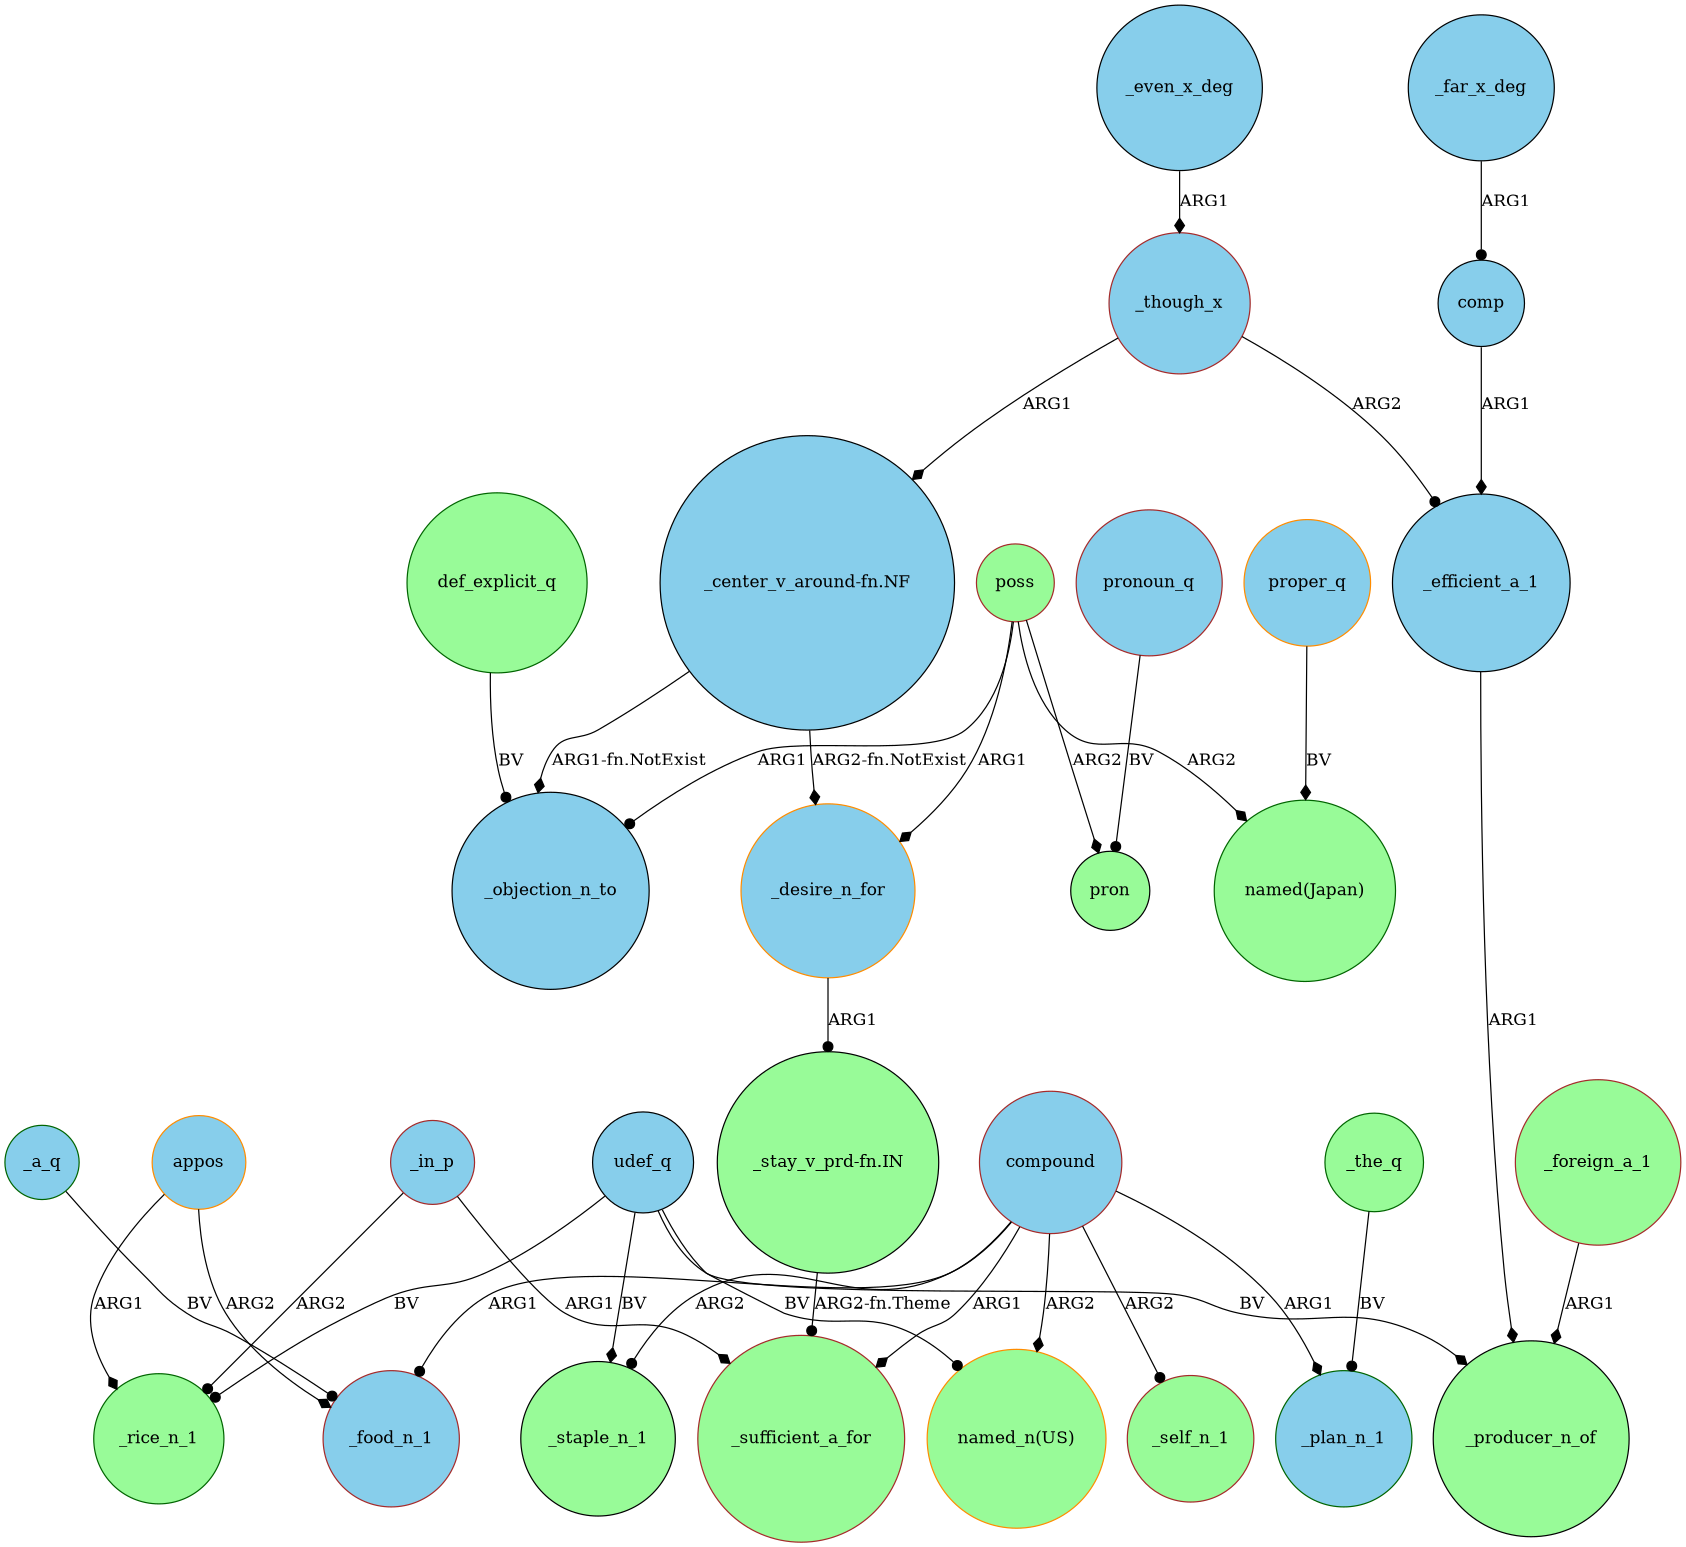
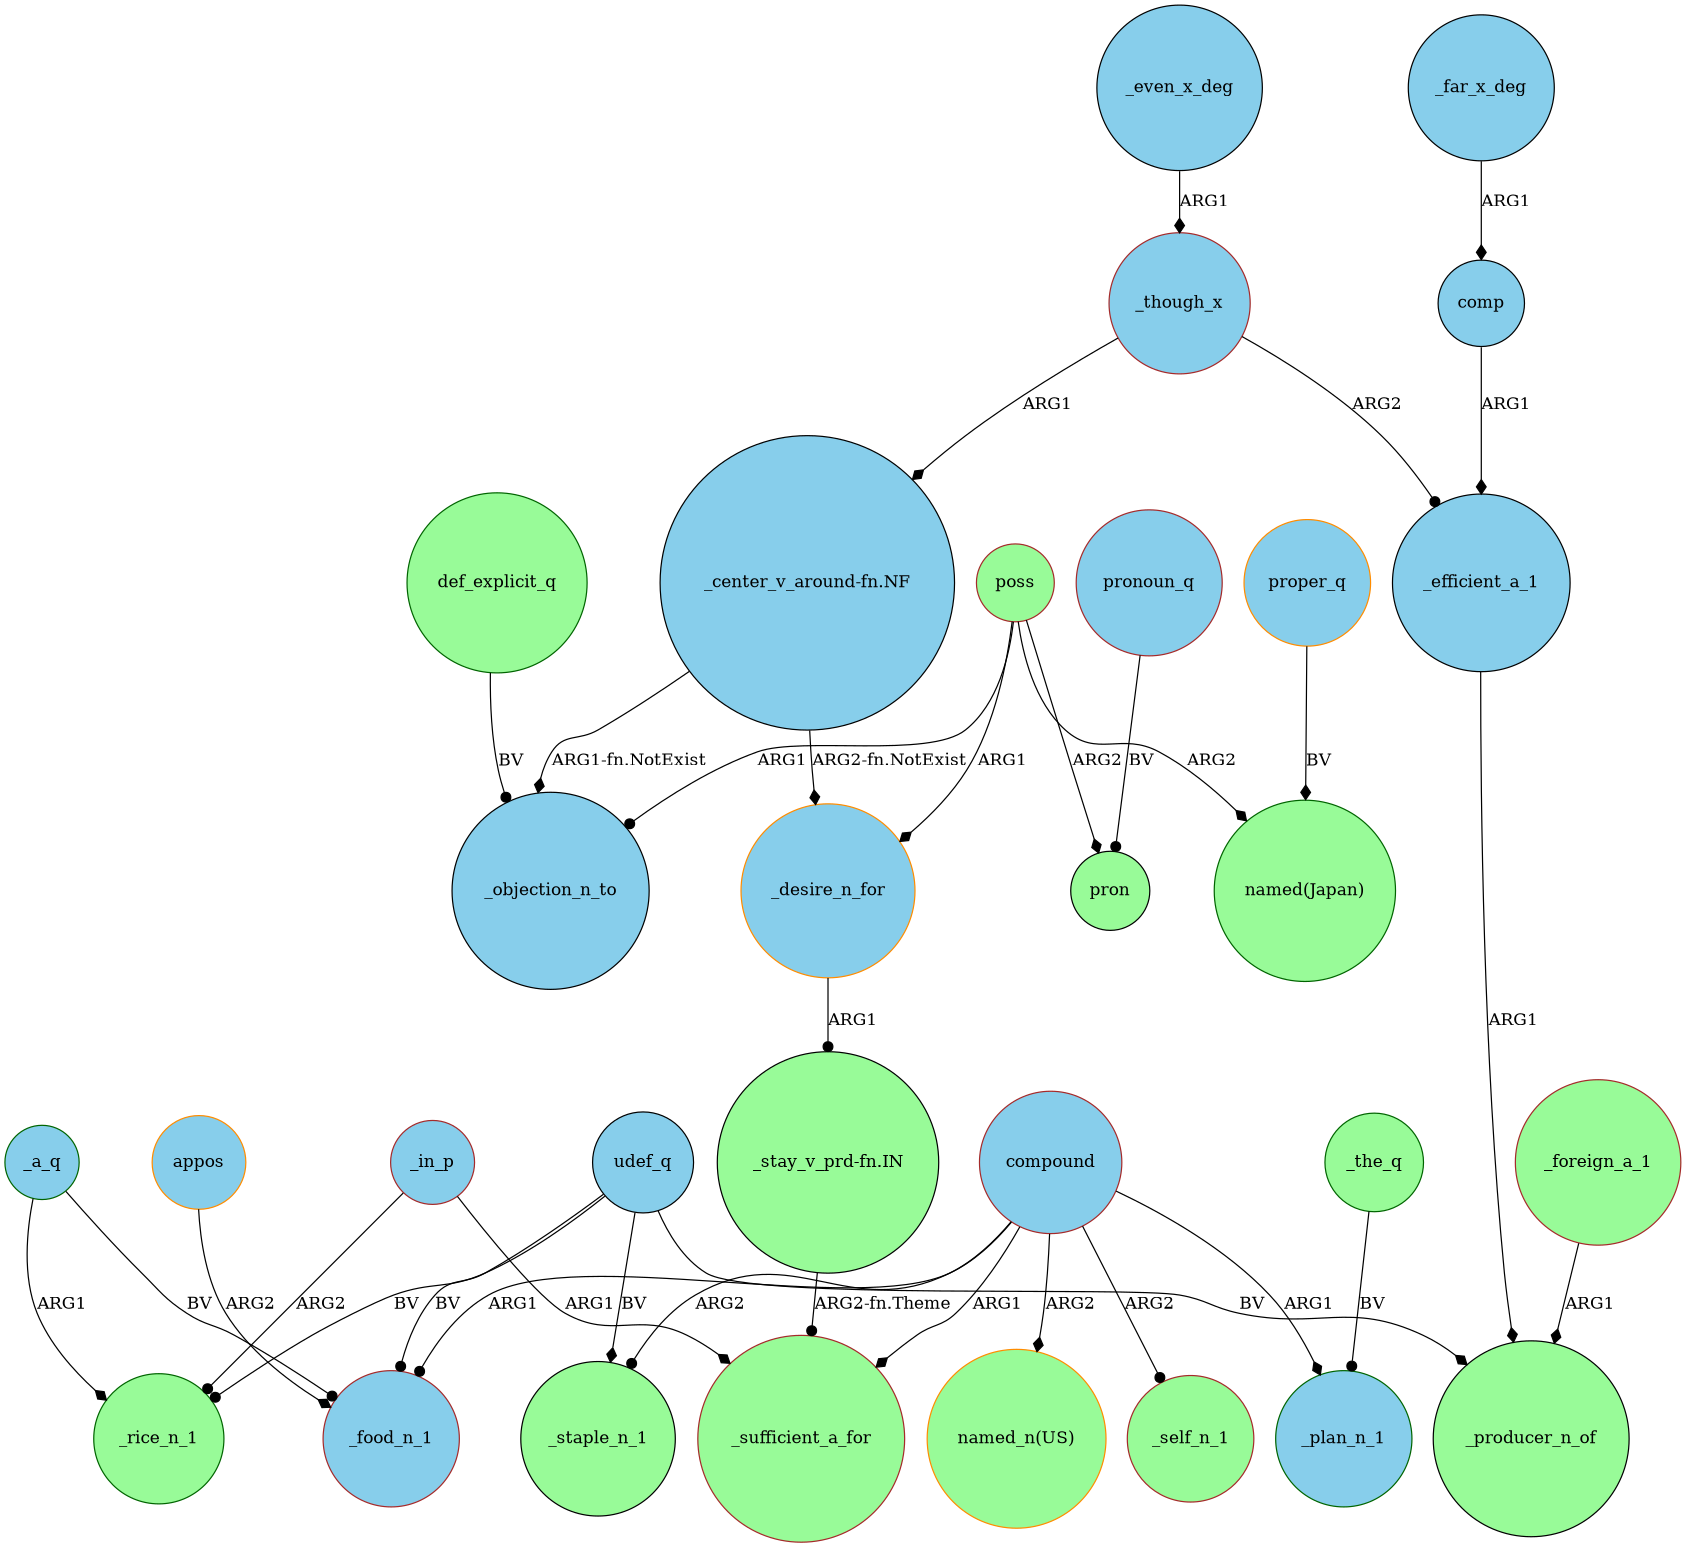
  digraph {
    node [color=black fillcolor=skyblue shape=circle style=filled]
    edge [arrowhead=diamond]
    _a_q [color=darkgreen]
    _food_n_1 [color=brown]
    "_center_v_around-fn.NF"
    _though_x [color=brown]
    _efficient_a_1
    _desire_n_for [color=darkorange]
    _objection_n_to
    _producer_n_of [fillcolor=palegreen]
    "_stay_v_prd-fn.IN" [fillcolor=palegreen]
    udef_q
    "named_n(US)" [color=darkorange fillcolor=palegreen]
    _rice_n_1 [color=darkgreen fillcolor=palegreen]
    _staple_n_1 [fillcolor=palegreen]
    _self_n_1 [color=brown fillcolor=palegreen]
    def_explicit_q [color=darkgreen fillcolor=palegreen]
    _sufficient_a_for [color=brown fillcolor=palegreen]
    poss [color=brown fillcolor=palegreen]
    pron [fillcolor=palegreen]
    "named(Japan)" [color=darkgreen fillcolor=palegreen]
    _plan_n_1 [color=darkgreen]
    _the_q [color=darkgreen fillcolor=palegreen]
    _even_x_deg
    comp
    compound [color=brown]
    proper_q [color=darkorange]
    _foreign_a_1 [color=brown fillcolor=palegreen]
    appos [color=darkorange]
    pronoun_q [color=brown]
    _in_p [color=brown]
    _far_x_deg
    _a_q -> _food_n_1 [arrowhead=dot label=BV]
    "_center_v_around-fn.NF" -> _desire_n_for [label="ARG2-fn.NotExist"]
    "_center_v_around-fn.NF" -> _objection_n_to [label="ARG1-fn.NotExist"]
    _though_x -> "_center_v_around-fn.NF" [label=ARG1]
    _though_x -> _efficient_a_1 [arrowhead=dot label=ARG2]
    _efficient_a_1 -> _producer_n_of [label=ARG1]
    _desire_n_for -> "_stay_v_prd-fn.IN" [arrowhead=dot label=ARG1]
    "_stay_v_prd-fn.IN" -> _sufficient_a_for [arrowhead=dot label="ARG2-fn.Theme"]
    udef_q -> _producer_n_of [label=BV]
-   udef_q -> "named_n(US)" [arrowhead=dot label=BV]
+   udef_q -> _food_n_1 [arrowhead=dot label=BV]
    udef_q -> _rice_n_1 [arrowhead=dot label=BV]
    udef_q -> _staple_n_1 [label=BV]
    def_explicit_q -> _objection_n_to [arrowhead=dot label=BV]
    poss -> _desire_n_for [label=ARG1]
    poss -> _objection_n_to [arrowhead=dot label=ARG1]
    poss -> pron [label=ARG2]
    poss -> "named(Japan)" [label=ARG2]
    _the_q -> _plan_n_1 [arrowhead=dot label=BV]
    _even_x_deg -> _though_x [label=ARG1]
    comp -> _efficient_a_1 [label=ARG1]
    compound -> _food_n_1 [arrowhead=dot label=ARG1]
    compound -> "named_n(US)" [label=ARG2]
    compound -> _staple_n_1 [arrowhead=dot label=ARG2]
    compound -> _self_n_1 [arrowhead=dot label=ARG2]
    compound -> _sufficient_a_for [label=ARG1]
    compound -> _plan_n_1 [label=ARG1]
    proper_q -> "named(Japan)" [label=BV]
    _foreign_a_1 -> _producer_n_of [label=ARG1]
    appos -> _food_n_1 [label=ARG2]
-   appos -> _rice_n_1 [label=ARG1]
+   _a_q -> _rice_n_1 [label=ARG1]
    pronoun_q -> pron [arrowhead=dot label=BV]
    _in_p -> _rice_n_1 [arrowhead=dot label=ARG2]
    _in_p -> _sufficient_a_for [label=ARG1]
-   _far_x_deg -> comp [arrowhead=dot label=ARG1]
+   _far_x_deg -> comp [label=ARG1]
  }
